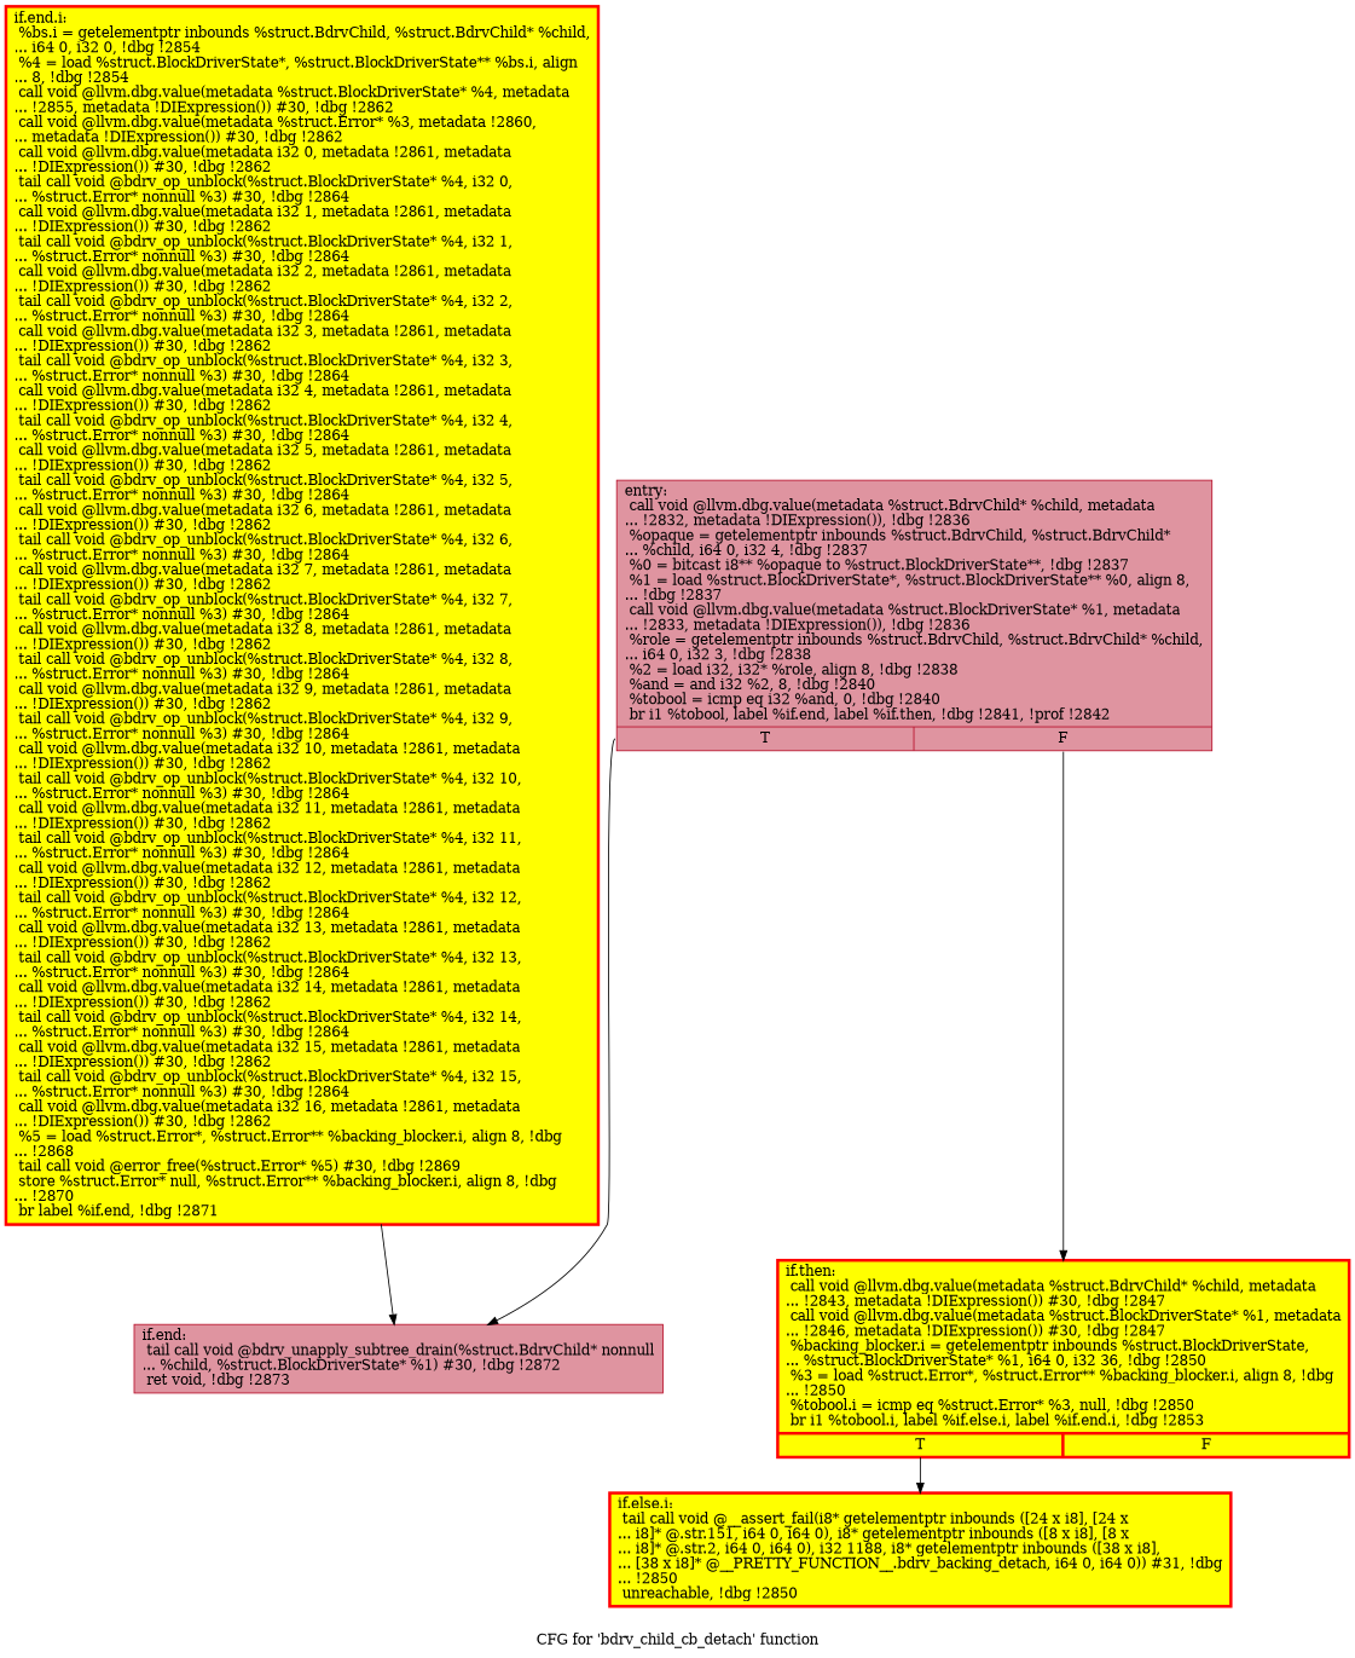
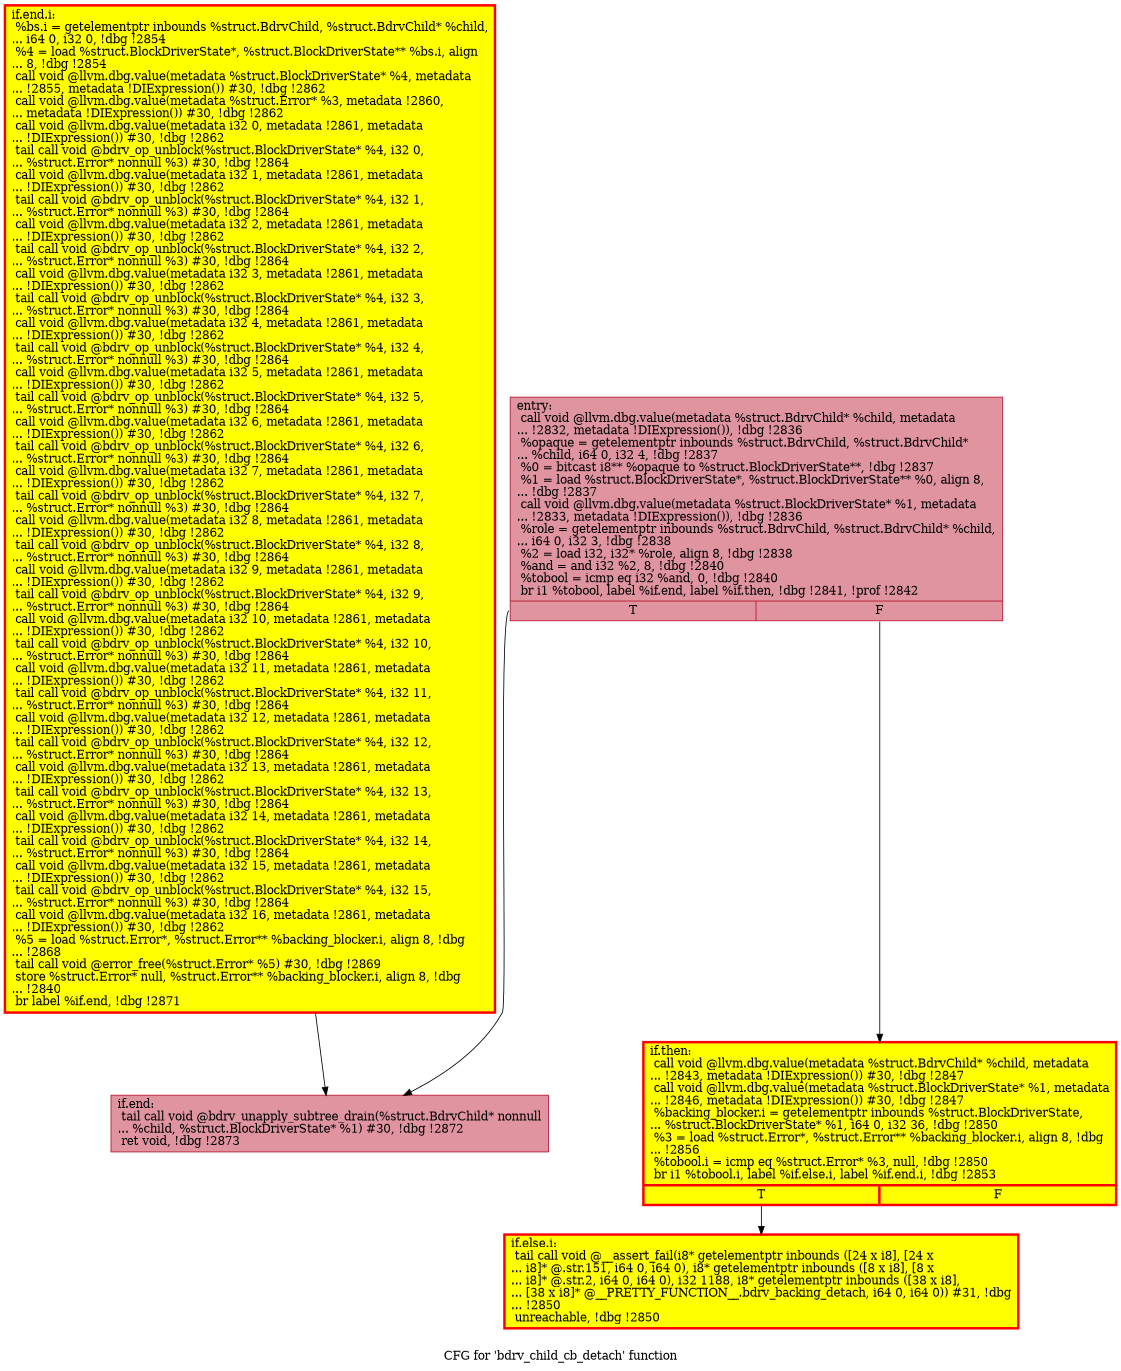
  digraph {
    label="CFG for 'bdrv_child_cb_detach' function"
    node [color=red fillcolor=yellow shape=record style=filled penwidth=3.0]
    edge [tailport=s0]
    n1 [color="#b70d28ff" fillcolor="#b70d2870" label="{entry:\l  call void @llvm.dbg.value(metadata %struct.BdrvChild* %child, metadata\l... !2832, metadata !DIExpression()), !dbg !2836\l  %opaque = getelementptr inbounds %struct.BdrvChild, %struct.BdrvChild*\l... %child, i64 0, i32 4, !dbg !2837\l  %0 = bitcast i8** %opaque to %struct.BlockDriverState**, !dbg !2837\l  %1 = load %struct.BlockDriverState*, %struct.BlockDriverState** %0, align 8,\l... !dbg !2837\l  call void @llvm.dbg.value(metadata %struct.BlockDriverState* %1, metadata\l... !2833, metadata !DIExpression()), !dbg !2836\l  %role = getelementptr inbounds %struct.BdrvChild, %struct.BdrvChild* %child,\l... i64 0, i32 3, !dbg !2838\l  %2 = load i32, i32* %role, align 8, !dbg !2838\l  %and = and i32 %2, 8, !dbg !2840\l  %tobool = icmp eq i32 %and, 0, !dbg !2840\l  br i1 %tobool, label %if.end, label %if.then, !dbg !2841, !prof !2842\l|{<s0>T|<s1>F}}" penwidth=""]
    n2 [color="#b70d28ff" fillcolor="#b70d2870" label="{if.end:                                           \l  tail call void @bdrv_unapply_subtree_drain(%struct.BdrvChild* nonnull\l... %child, %struct.BlockDriverState* %1) #30, !dbg !2872\l  ret void, !dbg !2873\l}" penwidth=""]
-   n3 [label="{if.then:                                          \l  call void @llvm.dbg.value(metadata %struct.BdrvChild* %child, metadata\l... !2843, metadata !DIExpression()) #30, !dbg !2847\l  call void @llvm.dbg.value(metadata %struct.BlockDriverState* %1, metadata\l... !2846, metadata !DIExpression()) #30, !dbg !2847\l  %backing_blocker.i = getelementptr inbounds %struct.BlockDriverState,\l... %struct.BlockDriverState* %1, i64 0, i32 36, !dbg !2850\l  %3 = load %struct.Error*, %struct.Error** %backing_blocker.i, align 8, !dbg\l... !2850\l  %tobool.i = icmp eq %struct.Error* %3, null, !dbg !2850\l  br i1 %tobool.i, label %if.else.i, label %if.end.i, !dbg !2853\l|{<s0>T|<s1>F}}"]
+   n3 [label="{if.then:                                          \l  call void @llvm.dbg.value(metadata %struct.BdrvChild* %child, metadata\l... !2843, metadata !DIExpression()) #30, !dbg !2847\l  call void @llvm.dbg.value(metadata %struct.BlockDriverState* %1, metadata\l... !2846, metadata !DIExpression()) #30, !dbg !2847\l  %backing_blocker.i = getelementptr inbounds %struct.BlockDriverState,\l... %struct.BlockDriverState* %1, i64 0, i32 36, !dbg !2850\l  %3 = load %struct.Error*, %struct.Error** %backing_blocker.i, align 8, !dbg\l... !2856\l  %tobool.i = icmp eq %struct.Error* %3, null, !dbg !2850\l  br i1 %tobool.i, label %if.else.i, label %if.end.i, !dbg !2853\l|{<s0>T|<s1>F}}"]
    n4 [label="{if.else.i:                                        \l  tail call void @__assert_fail(i8* getelementptr inbounds ([24 x i8], [24 x\l... i8]* @.str.151, i64 0, i64 0), i8* getelementptr inbounds ([8 x i8], [8 x\l... i8]* @.str.2, i64 0, i64 0), i32 1188, i8* getelementptr inbounds ([38 x i8],\l... [38 x i8]* @__PRETTY_FUNCTION__.bdrv_backing_detach, i64 0, i64 0)) #31, !dbg\l... !2850\l  unreachable, !dbg !2850\l}"]
-   n5 [label="{if.end.i:                                         \l  %bs.i = getelementptr inbounds %struct.BdrvChild, %struct.BdrvChild* %child,\l... i64 0, i32 0, !dbg !2854\l  %4 = load %struct.BlockDriverState*, %struct.BlockDriverState** %bs.i, align\l... 8, !dbg !2854\l  call void @llvm.dbg.value(metadata %struct.BlockDriverState* %4, metadata\l... !2855, metadata !DIExpression()) #30, !dbg !2862\l  call void @llvm.dbg.value(metadata %struct.Error* %3, metadata !2860,\l... metadata !DIExpression()) #30, !dbg !2862\l  call void @llvm.dbg.value(metadata i32 0, metadata !2861, metadata\l... !DIExpression()) #30, !dbg !2862\l  tail call void @bdrv_op_unblock(%struct.BlockDriverState* %4, i32 0,\l... %struct.Error* nonnull %3) #30, !dbg !2864\l  call void @llvm.dbg.value(metadata i32 1, metadata !2861, metadata\l... !DIExpression()) #30, !dbg !2862\l  tail call void @bdrv_op_unblock(%struct.BlockDriverState* %4, i32 1,\l... %struct.Error* nonnull %3) #30, !dbg !2864\l  call void @llvm.dbg.value(metadata i32 2, metadata !2861, metadata\l... !DIExpression()) #30, !dbg !2862\l  tail call void @bdrv_op_unblock(%struct.BlockDriverState* %4, i32 2,\l... %struct.Error* nonnull %3) #30, !dbg !2864\l  call void @llvm.dbg.value(metadata i32 3, metadata !2861, metadata\l... !DIExpression()) #30, !dbg !2862\l  tail call void @bdrv_op_unblock(%struct.BlockDriverState* %4, i32 3,\l... %struct.Error* nonnull %3) #30, !dbg !2864\l  call void @llvm.dbg.value(metadata i32 4, metadata !2861, metadata\l... !DIExpression()) #30, !dbg !2862\l  tail call void @bdrv_op_unblock(%struct.BlockDriverState* %4, i32 4,\l... %struct.Error* nonnull %3) #30, !dbg !2864\l  call void @llvm.dbg.value(metadata i32 5, metadata !2861, metadata\l... !DIExpression()) #30, !dbg !2862\l  tail call void @bdrv_op_unblock(%struct.BlockDriverState* %4, i32 5,\l... %struct.Error* nonnull %3) #30, !dbg !2864\l  call void @llvm.dbg.value(metadata i32 6, metadata !2861, metadata\l... !DIExpression()) #30, !dbg !2862\l  tail call void @bdrv_op_unblock(%struct.BlockDriverState* %4, i32 6,\l... %struct.Error* nonnull %3) #30, !dbg !2864\l  call void @llvm.dbg.value(metadata i32 7, metadata !2861, metadata\l... !DIExpression()) #30, !dbg !2862\l  tail call void @bdrv_op_unblock(%struct.BlockDriverState* %4, i32 7,\l... %struct.Error* nonnull %3) #30, !dbg !2864\l  call void @llvm.dbg.value(metadata i32 8, metadata !2861, metadata\l... !DIExpression()) #30, !dbg !2862\l  tail call void @bdrv_op_unblock(%struct.BlockDriverState* %4, i32 8,\l... %struct.Error* nonnull %3) #30, !dbg !2864\l  call void @llvm.dbg.value(metadata i32 9, metadata !2861, metadata\l... !DIExpression()) #30, !dbg !2862\l  tail call void @bdrv_op_unblock(%struct.BlockDriverState* %4, i32 9,\l... %struct.Error* nonnull %3) #30, !dbg !2864\l  call void @llvm.dbg.value(metadata i32 10, metadata !2861, metadata\l... !DIExpression()) #30, !dbg !2862\l  tail call void @bdrv_op_unblock(%struct.BlockDriverState* %4, i32 10,\l... %struct.Error* nonnull %3) #30, !dbg !2864\l  call void @llvm.dbg.value(metadata i32 11, metadata !2861, metadata\l... !DIExpression()) #30, !dbg !2862\l  tail call void @bdrv_op_unblock(%struct.BlockDriverState* %4, i32 11,\l... %struct.Error* nonnull %3) #30, !dbg !2864\l  call void @llvm.dbg.value(metadata i32 12, metadata !2861, metadata\l... !DIExpression()) #30, !dbg !2862\l  tail call void @bdrv_op_unblock(%struct.BlockDriverState* %4, i32 12,\l... %struct.Error* nonnull %3) #30, !dbg !2864\l  call void @llvm.dbg.value(metadata i32 13, metadata !2861, metadata\l... !DIExpression()) #30, !dbg !2862\l  tail call void @bdrv_op_unblock(%struct.BlockDriverState* %4, i32 13,\l... %struct.Error* nonnull %3) #30, !dbg !2864\l  call void @llvm.dbg.value(metadata i32 14, metadata !2861, metadata\l... !DIExpression()) #30, !dbg !2862\l  tail call void @bdrv_op_unblock(%struct.BlockDriverState* %4, i32 14,\l... %struct.Error* nonnull %3) #30, !dbg !2864\l  call void @llvm.dbg.value(metadata i32 15, metadata !2861, metadata\l... !DIExpression()) #30, !dbg !2862\l  tail call void @bdrv_op_unblock(%struct.BlockDriverState* %4, i32 15,\l... %struct.Error* nonnull %3) #30, !dbg !2864\l  call void @llvm.dbg.value(metadata i32 16, metadata !2861, metadata\l... !DIExpression()) #30, !dbg !2862\l  %5 = load %struct.Error*, %struct.Error** %backing_blocker.i, align 8, !dbg\l... !2868\l  tail call void @error_free(%struct.Error* %5) #30, !dbg !2869\l  store %struct.Error* null, %struct.Error** %backing_blocker.i, align 8, !dbg\l... !2870\l  br label %if.end, !dbg !2871\l}"]
+   n5 [label="{if.end.i:                                         \l  %bs.i = getelementptr inbounds %struct.BdrvChild, %struct.BdrvChild* %child,\l... i64 0, i32 0, !dbg !2854\l  %4 = load %struct.BlockDriverState*, %struct.BlockDriverState** %bs.i, align\l... 8, !dbg !2854\l  call void @llvm.dbg.value(metadata %struct.BlockDriverState* %4, metadata\l... !2855, metadata !DIExpression()) #30, !dbg !2862\l  call void @llvm.dbg.value(metadata %struct.Error* %3, metadata !2860,\l... metadata !DIExpression()) #30, !dbg !2862\l  call void @llvm.dbg.value(metadata i32 0, metadata !2861, metadata\l... !DIExpression()) #30, !dbg !2862\l  tail call void @bdrv_op_unblock(%struct.BlockDriverState* %4, i32 0,\l... %struct.Error* nonnull %3) #30, !dbg !2864\l  call void @llvm.dbg.value(metadata i32 1, metadata !2861, metadata\l... !DIExpression()) #30, !dbg !2862\l  tail call void @bdrv_op_unblock(%struct.BlockDriverState* %4, i32 1,\l... %struct.Error* nonnull %3) #30, !dbg !2864\l  call void @llvm.dbg.value(metadata i32 2, metadata !2861, metadata\l... !DIExpression()) #30, !dbg !2862\l  tail call void @bdrv_op_unblock(%struct.BlockDriverState* %4, i32 2,\l... %struct.Error* nonnull %3) #30, !dbg !2864\l  call void @llvm.dbg.value(metadata i32 3, metadata !2861, metadata\l... !DIExpression()) #30, !dbg !2862\l  tail call void @bdrv_op_unblock(%struct.BlockDriverState* %4, i32 3,\l... %struct.Error* nonnull %3) #30, !dbg !2864\l  call void @llvm.dbg.value(metadata i32 4, metadata !2861, metadata\l... !DIExpression()) #30, !dbg !2862\l  tail call void @bdrv_op_unblock(%struct.BlockDriverState* %4, i32 4,\l... %struct.Error* nonnull %3) #30, !dbg !2864\l  call void @llvm.dbg.value(metadata i32 5, metadata !2861, metadata\l... !DIExpression()) #30, !dbg !2862\l  tail call void @bdrv_op_unblock(%struct.BlockDriverState* %4, i32 5,\l... %struct.Error* nonnull %3) #30, !dbg !2864\l  call void @llvm.dbg.value(metadata i32 6, metadata !2861, metadata\l... !DIExpression()) #30, !dbg !2862\l  tail call void @bdrv_op_unblock(%struct.BlockDriverState* %4, i32 6,\l... %struct.Error* nonnull %3) #30, !dbg !2864\l  call void @llvm.dbg.value(metadata i32 7, metadata !2861, metadata\l... !DIExpression()) #30, !dbg !2862\l  tail call void @bdrv_op_unblock(%struct.BlockDriverState* %4, i32 7,\l... %struct.Error* nonnull %3) #30, !dbg !2864\l  call void @llvm.dbg.value(metadata i32 8, metadata !2861, metadata\l... !DIExpression()) #30, !dbg !2862\l  tail call void @bdrv_op_unblock(%struct.BlockDriverState* %4, i32 8,\l... %struct.Error* nonnull %3) #30, !dbg !2864\l  call void @llvm.dbg.value(metadata i32 9, metadata !2861, metadata\l... !DIExpression()) #30, !dbg !2862\l  tail call void @bdrv_op_unblock(%struct.BlockDriverState* %4, i32 9,\l... %struct.Error* nonnull %3) #30, !dbg !2864\l  call void @llvm.dbg.value(metadata i32 10, metadata !2861, metadata\l... !DIExpression()) #30, !dbg !2862\l  tail call void @bdrv_op_unblock(%struct.BlockDriverState* %4, i32 10,\l... %struct.Error* nonnull %3) #30, !dbg !2864\l  call void @llvm.dbg.value(metadata i32 11, metadata !2861, metadata\l... !DIExpression()) #30, !dbg !2862\l  tail call void @bdrv_op_unblock(%struct.BlockDriverState* %4, i32 11,\l... %struct.Error* nonnull %3) #30, !dbg !2864\l  call void @llvm.dbg.value(metadata i32 12, metadata !2861, metadata\l... !DIExpression()) #30, !dbg !2862\l  tail call void @bdrv_op_unblock(%struct.BlockDriverState* %4, i32 12,\l... %struct.Error* nonnull %3) #30, !dbg !2864\l  call void @llvm.dbg.value(metadata i32 13, metadata !2861, metadata\l... !DIExpression()) #30, !dbg !2862\l  tail call void @bdrv_op_unblock(%struct.BlockDriverState* %4, i32 13,\l... %struct.Error* nonnull %3) #30, !dbg !2864\l  call void @llvm.dbg.value(metadata i32 14, metadata !2861, metadata\l... !DIExpression()) #30, !dbg !2862\l  tail call void @bdrv_op_unblock(%struct.BlockDriverState* %4, i32 14,\l... %struct.Error* nonnull %3) #30, !dbg !2864\l  call void @llvm.dbg.value(metadata i32 15, metadata !2861, metadata\l... !DIExpression()) #30, !dbg !2862\l  tail call void @bdrv_op_unblock(%struct.BlockDriverState* %4, i32 15,\l... %struct.Error* nonnull %3) #30, !dbg !2864\l  call void @llvm.dbg.value(metadata i32 16, metadata !2861, metadata\l... !DIExpression()) #30, !dbg !2862\l  %5 = load %struct.Error*, %struct.Error** %backing_blocker.i, align 8, !dbg\l... !2868\l  tail call void @error_free(%struct.Error* %5) #30, !dbg !2869\l  store %struct.Error* null, %struct.Error** %backing_blocker.i, align 8, !dbg\l... !2840\l  br label %if.end, !dbg !2871\l}"]
    n1 -> n2
    n1 -> n3 [tailport=s1]
    n3 -> n4
    n5 -> n2
  }
